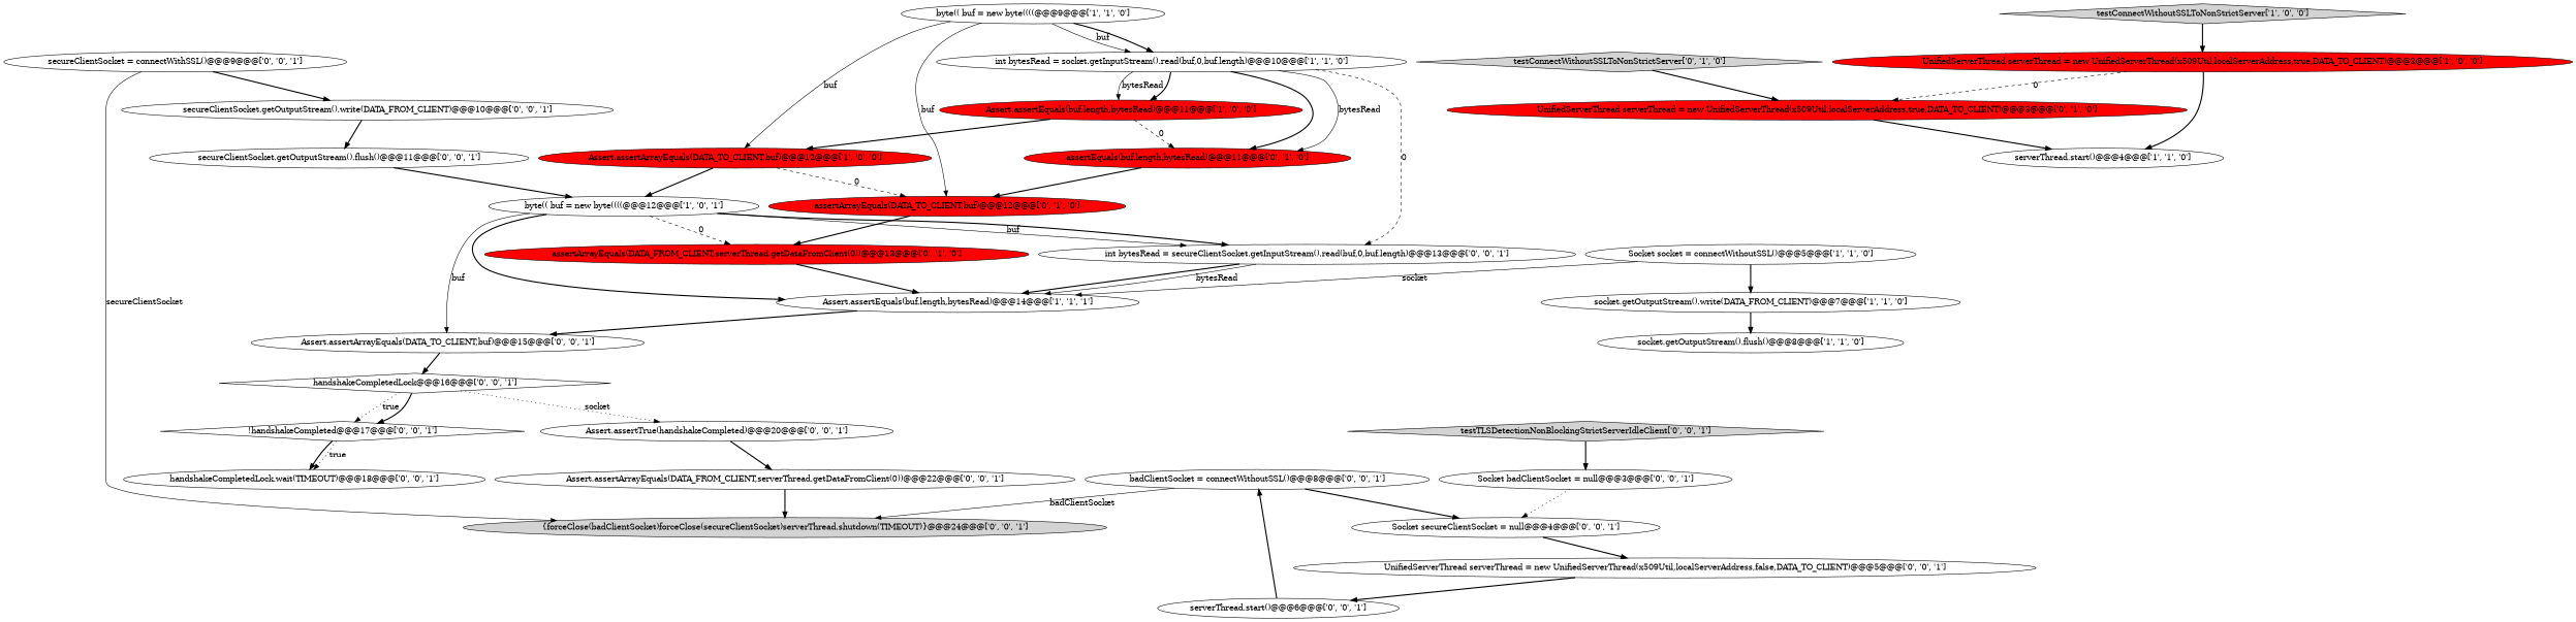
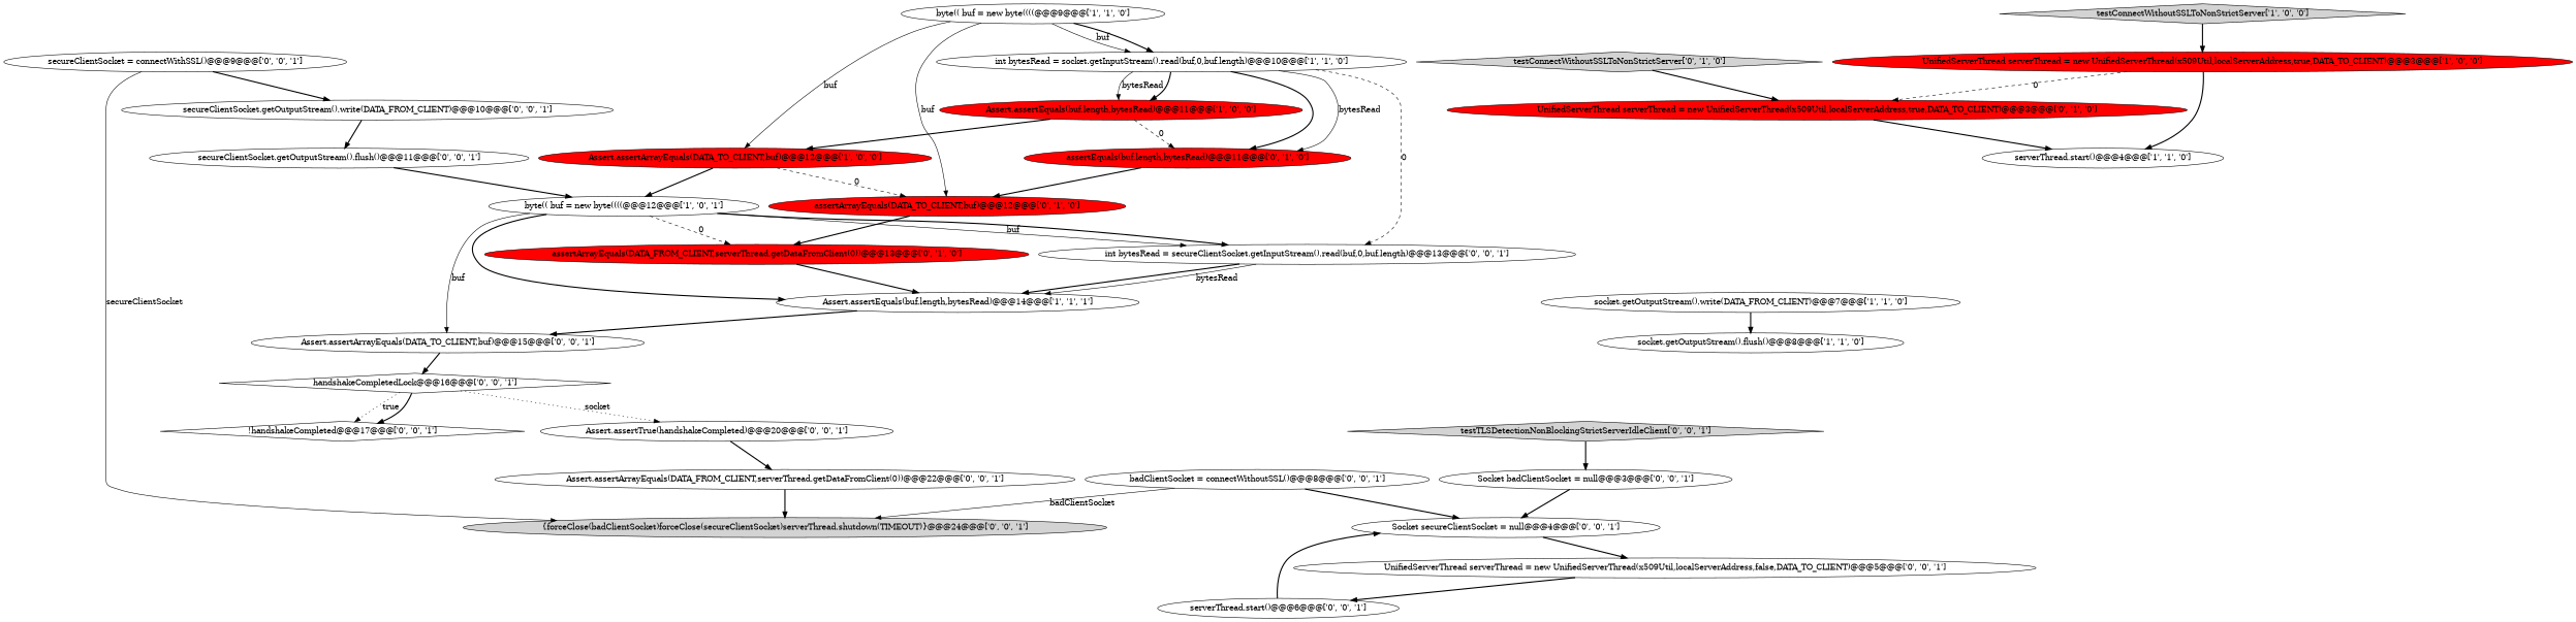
  digraph {
    node [fillcolor=white shape=ellipse style=filled]
    edge [style=bold]
    n1 [label="int bytesRead = secureClientSocket.getInputStream().read(buf,0,buf.length)@@@13@@@['0', '0', '1']"]
    n2 [label="Assert.assertEquals(buf.length,bytesRead)@@@14@@@['1', '1', '1']"]
    n3 [label="Assert.assertArrayEquals(DATA_TO_CLIENT,buf)@@@15@@@['0', '0', '1']"]
    n4 [label="handshakeCompletedLock@@@16@@@['0', '0', '1']" shape=diamond]
    n5 [label="Assert.assertTrue(handshakeCompleted)@@@20@@@['0', '0', '1']"]
    n6 [label="!handshakeCompleted@@@17@@@['0', '0', '1']" shape=diamond]
    n7 [label="Assert.assertArrayEquals(DATA_FROM_CLIENT,serverThread.getDataFromClient(0))@@@22@@@['0', '0', '1']"]
-   n8 [label="handshakeCompletedLock.wait(TIMEOUT)@@@18@@@['0', '0', '1']"]
    n9 [fillcolor=red label="Assert.assertArrayEquals(DATA_TO_CLIENT,buf)@@@12@@@['1', '0', '0']"]
    n10 [fillcolor=red label="assertArrayEquals(DATA_TO_CLIENT,buf)@@@12@@@['0', '1', '0']"]
    n11 [label="byte(( buf = new byte((((@@@12@@@['1', '0', '1']"]
    n12 [fillcolor=red label="assertArrayEquals(DATA_FROM_CLIENT,serverThread.getDataFromClient(0))@@@13@@@['0', '1', '0']"]
    n13 [label="secureClientSocket.getOutputStream().write(DATA_FROM_CLIENT)@@@10@@@['0', '0', '1']"]
    n14 [label="secureClientSocket.getOutputStream().flush()@@@11@@@['0', '0', '1']"]
    n15 [fillcolor=lightgray label="testConnectWithoutSSLToNonStrictServer['0', '1', '0']" shape=diamond]
    n16 [fillcolor=red label="UnifiedServerThread serverThread = new UnifiedServerThread(x509Util,localServerAddress,true,DATA_TO_CLIENT)@@@3@@@['0', '1', '0']"]
    n17 [label="serverThread.start()@@@4@@@['1', '1', '0']"]
    n18 [label="socket.getOutputStream().write(DATA_FROM_CLIENT)@@@7@@@['1', '1', '0']"]
    n19 [label="socket.getOutputStream().flush()@@@8@@@['1', '1', '0']"]
    n20 [label="secureClientSocket = connectWithSSL()@@@9@@@['0', '0', '1']"]
    n21 [fillcolor=lightgray label="{forceClose(badClientSocket)forceClose(secureClientSocket)serverThread.shutdown(TIMEOUT)}@@@24@@@['0', '0', '1']"]
    n22 [label="int bytesRead = socket.getInputStream().read(buf,0,buf.length)@@@10@@@['1', '1', '0']"]
    n23 [fillcolor=red label="assertEquals(buf.length,bytesRead)@@@11@@@['0', '1', '0']"]
    n24 [fillcolor=red label="Assert.assertEquals(buf.length,bytesRead)@@@11@@@['1', '0', '0']"]
    n25 [label="Socket badClientSocket = null@@@3@@@['0', '0', '1']"]
    n26 [label="Socket secureClientSocket = null@@@4@@@['0', '0', '1']"]
    n27 [label="UnifiedServerThread serverThread = new UnifiedServerThread(x509Util,localServerAddress,false,DATA_TO_CLIENT)@@@5@@@['0', '0', '1']"]
    n28 [label="byte(( buf = new byte((((@@@9@@@['1', '1', '0']"]
    n29 [label="serverThread.start()@@@6@@@['0', '0', '1']"]
    n30 [label="badClientSocket = connectWithoutSSL()@@@8@@@['0', '0', '1']"]
    n31 [fillcolor=lightgray label="testConnectWithoutSSLToNonStrictServer['1', '0', '0']" shape=diamond]
    n32 [fillcolor=red label="UnifiedServerThread serverThread = new UnifiedServerThread(x509Util,localServerAddress,true,DATA_TO_CLIENT)@@@3@@@['1', '0', '0']"]
    n33 [fillcolor=lightgray label="testTLSDetectionNonBlockingStrictServerIdleClient['0', '0', '1']" shape=diamond]
-   n34 [label="Socket socket = connectWithoutSSL()@@@5@@@['1', '1', '0']"]
    n1 -> n2
    n1 -> n2 [label=bytesRead style=solid]
    n2 -> n3
    n3 -> n4
    n4 -> n5 [label=socket style=dotted]
    n4 -> n6 [label=true style=dotted]
    n4 -> n6
    n5 -> n7
-   n6 -> n8 [label=true style=dotted]
-   n6 -> n8
    n7 -> n21
    n9 -> n10 [label=0 style=dashed]
    n9 -> n11
    n10 -> n12
    n11 -> n1 [label=buf style=solid]
    n11 -> n1
    n11 -> n2
    n11 -> n3 [label=buf style=solid]
    n11 -> n12 [label=0 style=dashed]
    n12 -> n2
    n13 -> n14
    n14 -> n11
    n15 -> n16
    n16 -> n17
    n18 -> n19
    n20 -> n13
    n20 -> n21 [label=secureClientSocket style=solid]
    n22 -> n1 [label=0 style=dashed]
    n22 -> n23 [label=bytesRead style=solid]
    n22 -> n23
    n22 -> n24 [label=bytesRead style=solid]
    n22 -> n24
    n23 -> n10
    n24 -> n9
    n24 -> n23 [label=0 style=dashed]
-   n25 -> n26 [style=dotted]
+   n25 -> n26
    n26 -> n27
    n27 -> n29
    n28 -> n9 [label=buf style=solid]
    n28 -> n10 [label=buf style=solid]
    n28 -> n22 [label=buf style=solid]
    n28 -> n22
-   n29 -> n30
+   n29 -> n26
    n30 -> n21 [label=badClientSocket style=solid]
    n30 -> n26
    n31 -> n32
    n32 -> n16 [label=0 style=dashed]
    n32 -> n17
    n33 -> n25
-   n34 -> n2 [label=socket style=solid]
-   n34 -> n18
  }
